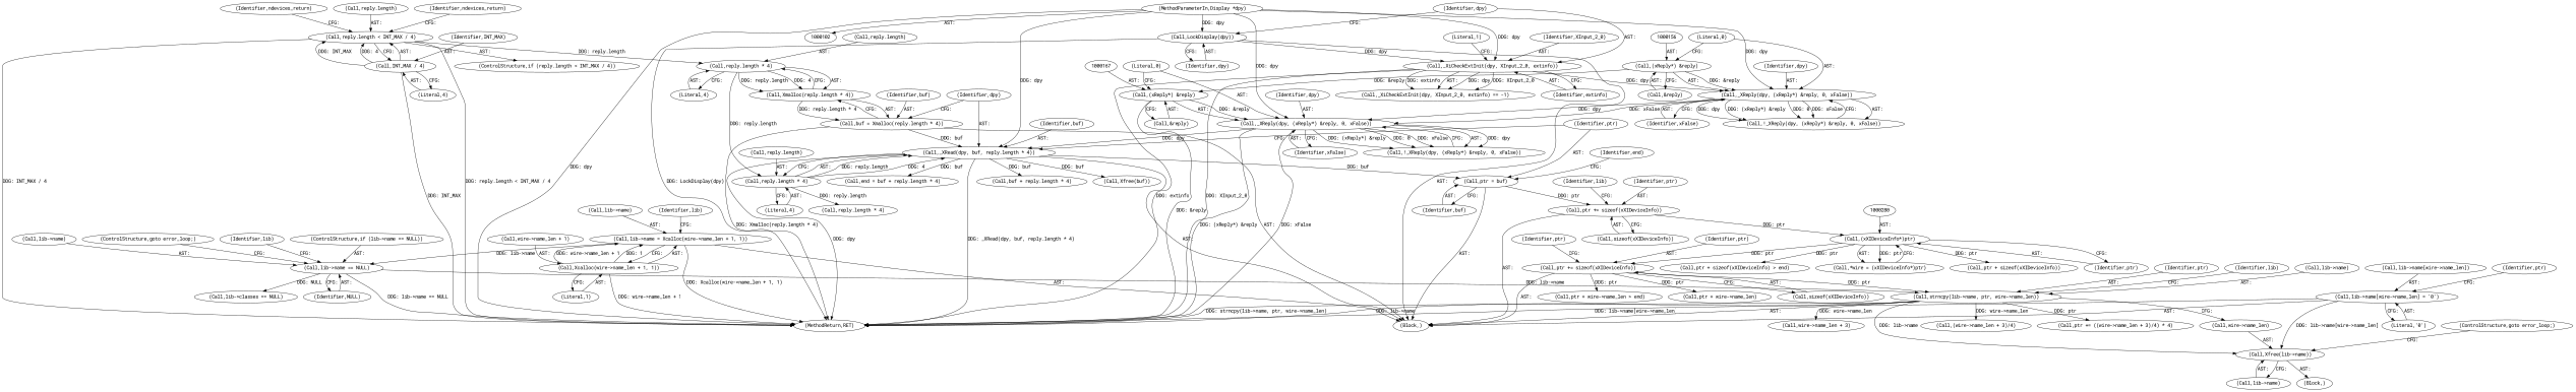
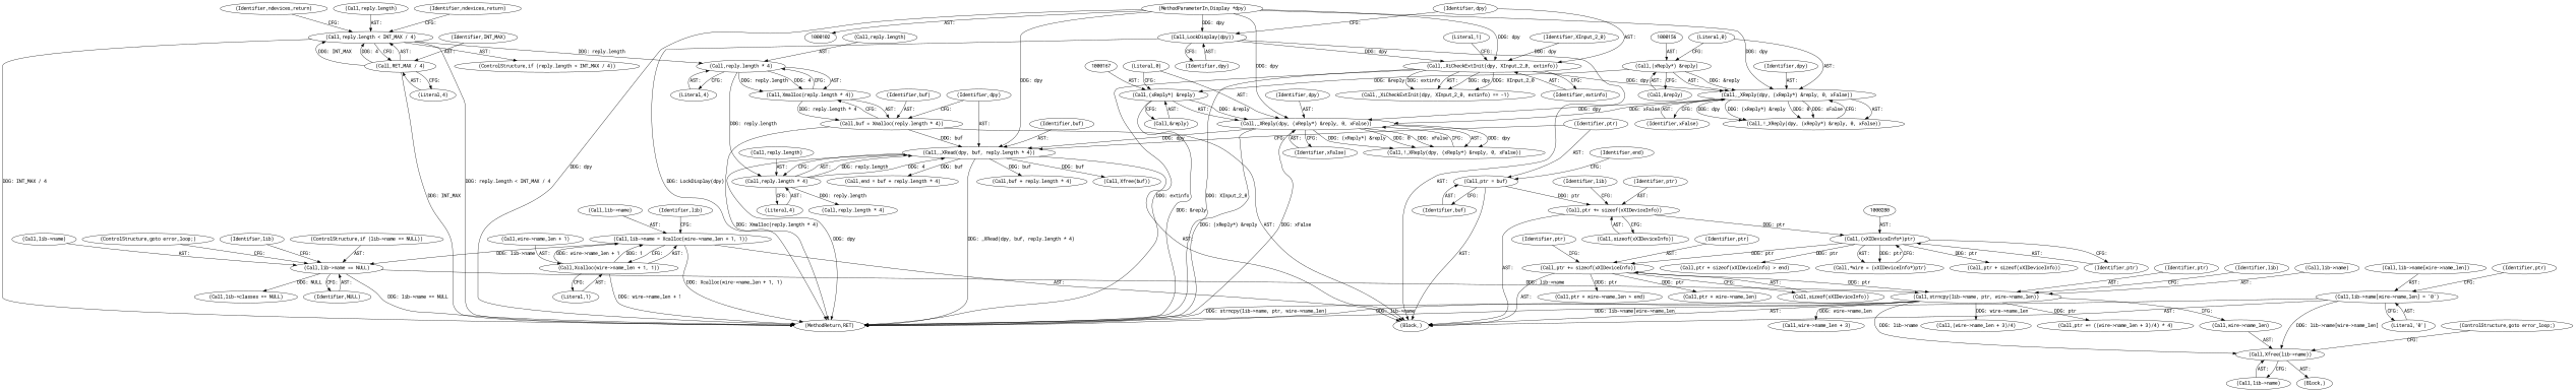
  digraph {
    fontname="Roboto Mono"
    node [fontname="Roboto Mono"]
    edge [fontname="Roboto Mono"]
    n1 [label="(Call,Xfree(lib->name))"]
    n2 [label="(Call,lib->name)"]
    n3 [label="(Block,)"]
    n4 [label="(Call,lib->name[wire->name_len] = '\0')"]
    n5 [label="(MethodReturn,RET)"]
    n6 [label="(Block,)"]
    n7 [label="(Literal,'\0')"]
    n8 [label="(Call,strncpy(lib->name, ptr, wire->name_len))"]
    n9 [label="(Call,(wire->name_len + 3)/4)"]
    n10 [label="(Call,ptr += ((wire->name_len + 3)/4) * 4)"]
    n11 [label="(Call,wire->name_len)"]
    n12 [label="(Call,wire->name_len + 3)"]
    n13 [label="(Call,lib->name == NULL)"]
    n14 [label="(Call,lib->classes == NULL)"]
    n15 [label="(Identifier,NULL)"]
    n16 [label="(ControlStructure,if (lib->name == NULL))"]
    n17 [label="(Call,lib->name = Xcalloc(wire->name_len + 1, 1))"]
    n18 [label="(Call,Xcalloc(wire->name_len + 1, 1))"]
    n19 [label="(Literal,1)"]
    n20 [label="(Call,ptr += sizeof(xXIDeviceInfo))"]
    n21 [label="(Call,sizeof(xXIDeviceInfo))"]
    n22 [label="(Call,ptr + wire->name_len > end)"]
    n23 [label="(Call,ptr + wire->name_len)"]
    n24 [label="(Call,(xXIDeviceInfo*)ptr)"]
    n25 [label="(Call,ptr + sizeof(xXIDeviceInfo) > end)"]
    n26 [label="(Call,*wire = (xXIDeviceInfo*)ptr)"]
    n27 [label="(Call,ptr + sizeof(xXIDeviceInfo))"]
    n28 [label="(Identifier,ptr)"]
    n29 [label="(Call,ptr += sizeof(xXIDeviceInfo))"]
    n30 [label="(Call,sizeof(xXIDeviceInfo))"]
    n31 [label="(Call,ptr = buf)"]
    n32 [label="(Identifier,buf)"]
    n33 [label="(Call,_XRead(dpy, buf, reply.length * 4))"]
    n34 [label="(Call,reply.length * 4)"]
    n35 [label="(Call,buf + reply.length * 4)"]
    n36 [label="(Call,Xfree(buf))"]
    n37 [label="(Call,end = buf + reply.length * 4)"]
    n38 [label="(Literal,4)"]
    n39 [label="(Call,reply.length * 4)"]
    n40 [label="(Call,_XReply(dpy, (xReply*) &reply, 0, xFalse))"]
    n41 [label="(Call,!_XReply(dpy, (xReply*) &reply, 0, xFalse))"]
    n42 [label="(Identifier,xFalse)"]
    n43 [label="(Call,_XReply(dpy, (xReply*) &reply, 0, xFalse))"]
    n44 [label="(Call,!_XReply(dpy, (xReply*) &reply, 0, xFalse))"]
    n45 [label="(Identifier,xFalse)"]
    n46 [label="(Call,_XiCheckExtInit(dpy, XInput_2_0, extinfo))"]
    n47 [label="(Call,_XiCheckExtInit(dpy, XInput_2_0, extinfo) == -1)"]
    n48 [label="(Identifier,extinfo)"]
    n49 [label="(Call,LockDisplay(dpy))"]
    n50 [label="(Identifier,dpy)"]
    n51 [label="(MethodParameterIn,Display *dpy)"]
    1000102
    n53 [label="(Call,(xReply*) &reply)"]
    n54 [label="(Call,(xReply*) &reply)"]
    n55 [label="(Call,&reply)"]
    n56 [label="(Call,&reply)"]
    n57 [label="(Call,buf = Xmalloc(reply.length * 4))"]
    n58 [label="(Call,Xmalloc(reply.length * 4))"]
    n59 [label="(Call,reply.length * 4)"]
    n60 [label="(Literal,4)"]
    n61 [label="(Call,reply.length < INT_MAX / 4)"]
-   n62 [label="(Call,INT_MAX / 4)"]
+   n62 [label="(Call,RET_MAX / 4)"]
    n63 [label="(ControlStructure,if (reply.length < INT_MAX / 4))"]
    n64 [label="(Literal,4)"]
    n65 [label="(Call,reply.length)"]
    n66 [label="(Identifier,XInput_2_0)"]
    n67 [label="(Identifier,ndevices_return)"]
    n68 [label="(Literal,1)"]
    n69 [label="(Identifier,buf)"]
    n70 [label="(Identifier,lib)"]
    n71 [label="(Call,reply.length)"]
    n72 [label="(Identifier,ptr)"]
    n73 [label="(Identifier,lib)"]
    n74 [label="(Identifier,INT_MAX)"]
    n75 [label="(Identifier,buf)"]
    n76 [label="(Call,lib->name)"]
    n77 [label="(Identifier,dpy)"]
    n78 [label="(Identifier,dpy)"]
    n79 [label="(Literal,0)"]
    n80 [label="(Call,lib->name)"]
    n81 [label="(Identifier,ptr)"]
    n82 [label="(Call,lib->name)"]
    n83 [label="(Identifier,end)"]
    n84 [label="(Identifier,dpy)"]
    n85 [label="(ControlStructure,goto error_loop;)"]
    n86 [label="(Call,reply.length)"]
    n87 [label="(Identifier,ndevices_return)"]
    n88 [label="(ControlStructure,goto error_loop;)"]
    n89 [label="(Identifier,ptr)"]
    n90 [label="(Literal,0)"]
    n91 [label="(Identifier,lib)"]
    n92 [label="(Identifier,ptr)"]
    n93 [label="(Identifier,ptr)"]
    n94 [label="(Identifier,ptr)"]
    n95 [label="(Identifier,dpy)"]
    n96 [label="(Call,wire->name_len + 1)"]
    n97 [label="(Identifier,lib)"]
    n98 [label="(Call,lib->name[wire->name_len])"]
    1000280
    1000156
    1000167
    n1 -> n2 [label="CFG: "]
    n1 -> n3 [label="AST: "]
    n2 -> n1 [label="AST: "]
    n4 -> n1 [label="DDG: lib->name[wire->name_len]"]
    n4 -> n5 [label="DDG: lib->name[wire->name_len]"]
    n4 -> n6 [label="AST: "]
    n4 -> n7 [label="CFG: "]
    n7 -> n4 [label="AST: "]
    n8 -> n1 [label="DDG: lib->name"]
    n8 -> n5 [label="DDG: strncpy(lib->name, ptr, wire->name_len)"]
    n8 -> n5 [label="DDG: lib->name"]
    n8 -> n6 [label="AST: "]
    n8 -> n9 [label="DDG: wire->name_len"]
    n8 -> n10 [label="DDG: ptr"]
    n8 -> n11 [label="CFG: "]
    n8 -> n12 [label="DDG: wire->name_len"]
    n11 -> n1 [label="AST: "]
    n13 -> n5 [label="DDG: lib->name == NULL"]
    n13 -> n8 [label="DDG: lib->name"]
    n13 -> n14 [label="DDG: NULL"]
    n13 -> n15 [label="CFG: "]
    n15 -> n13 [label="AST: "]
    n16 -> n13 [label="AST: "]
    n17 -> n5 [label="DDG: Xcalloc(wire->name_len + 1, 1)"]
    n17 -> n6 [label="AST: "]
    n17 -> n13 [label="DDG: lib->name"]
    n17 -> n18 [label="CFG: "]
    n18 -> n5 [label="DDG: wire->name_len + 1"]
    n18 -> n17 [label="AST: "]
    n18 -> n17 [label="DDG: wire->name_len + 1"]
    n18 -> n17 [label="DDG: 1"]
    n18 -> n19 [label="CFG: "]
    n19 -> n18 [label="AST: "]
    n20 -> n6 [label="AST: "]
    n20 -> n8 [label="DDG: ptr"]
    n20 -> n21 [label="CFG: "]
    n20 -> n22 [label="DDG: ptr"]
    n20 -> n23 [label="DDG: ptr"]
    n21 -> n20 [label="AST: "]
    n24 -> n20 [label="DDG: ptr"]
    n24 -> n25 [label="DDG: ptr"]
    n24 -> n26 [label="AST: "]
    n24 -> n26 [label="DDG: ptr"]
    n24 -> n27 [label="DDG: ptr"]
    n24 -> n28 [label="CFG: "]
    n26 -> n24 [label="CFG: "]
    n28 -> n24 [label="AST: "]
    n29 -> n6 [label="AST: "]
    n29 -> n24 [label="DDG: ptr"]
    n29 -> n30 [label="CFG: "]
    n30 -> n29 [label="AST: "]
    n31 -> n6 [label="AST: "]
    n31 -> n29 [label="DDG: ptr"]
    n31 -> n32 [label="CFG: "]
    n32 -> n31 [label="AST: "]
    n33 -> n5 [label="DDG: dpy"]
    n33 -> n5 [label="DDG: _XRead(dpy, buf, reply.length * 4)"]
    n33 -> n6 [label="AST: "]
-   n33 -> n31 [label="DDG: buf"]
    n33 -> n34 [label="CFG: "]
    n33 -> n35 [label="DDG: buf"]
    n33 -> n36 [label="DDG: buf"]
    n33 -> n37 [label="DDG: buf"]
    n34 -> n33 [label="AST: "]
    n34 -> n33 [label="DDG: reply.length"]
    n34 -> n33 [label="DDG: 4"]
    n34 -> n38 [label="CFG: "]
    n34 -> n39 [label="DDG: reply.length"]
    n38 -> n34 [label="AST: "]
    n40 -> n5 [label="DDG: (xReply*) &reply"]
    n40 -> n5 [label="DDG: xFalse"]
    n40 -> n33 [label="DDG: dpy"]
    n40 -> n41 [label="AST: "]
    n40 -> n41 [label="DDG: dpy"]
    n40 -> n41 [label="DDG: (xReply*) &reply"]
    n40 -> n41 [label="DDG: 0"]
    n40 -> n41 [label="DDG: xFalse"]
    n40 -> n42 [label="CFG: "]
    n41 -> n40 [label="CFG: "]
    n42 -> n40 [label="AST: "]
    n43 -> n40 [label="DDG: dpy"]
    n43 -> n40 [label="DDG: xFalse"]
    n43 -> n44 [label="AST: "]
    n43 -> n44 [label="DDG: dpy"]
    n43 -> n44 [label="DDG: (xReply*) &reply"]
    n43 -> n44 [label="DDG: 0"]
    n43 -> n44 [label="DDG: xFalse"]
    n43 -> n45 [label="CFG: "]
    n44 -> n43 [label="CFG: "]
    n45 -> n43 [label="AST: "]
    n46 -> n5 [label="DDG: extinfo"]
    n46 -> n5 [label="DDG: XInput_2_0"]
    n46 -> n43 [label="DDG: dpy"]
    n46 -> n47 [label="AST: "]
    n46 -> n47 [label="DDG: dpy"]
    n46 -> n47 [label="DDG: XInput_2_0"]
    n46 -> n47 [label="DDG: extinfo"]
    n46 -> n48 [label="CFG: "]
    n48 -> n46 [label="AST: "]
    n49 -> n5 [label="DDG: LockDisplay(dpy)"]
    n49 -> n6 [label="AST: "]
    n49 -> n46 [label="DDG: dpy"]
    n49 -> n50 [label="CFG: "]
    n50 -> n49 [label="AST: "]
    n51 -> n5 [label="DDG: dpy"]
    n51 -> n33 [label="DDG: dpy"]
    n51 -> n40 [label="DDG: dpy"]
    n51 -> n43 [label="DDG: dpy"]
    n51 -> n46 [label="DDG: dpy"]
    n51 -> n49 [label="DDG: dpy"]
    n51 -> 1000102 [label="AST: "]
    n53 -> n43 [label="AST: "]
    n53 -> n43 [label="DDG: &reply"]
    n53 -> n54 [label="DDG: &reply"]
    n53 -> n55 [label="CFG: "]
    n54 -> n5 [label="DDG: &reply"]
    n54 -> n40 [label="AST: "]
    n54 -> n40 [label="DDG: &reply"]
    n54 -> n56 [label="CFG: "]
    n55 -> n53 [label="AST: "]
    n56 -> n54 [label="AST: "]
    n57 -> n5 [label="DDG: Xmalloc(reply.length * 4)"]
    n57 -> n6 [label="AST: "]
    n57 -> n33 [label="DDG: buf"]
    n57 -> n58 [label="CFG: "]
    n58 -> n57 [label="AST: "]
    n58 -> n57 [label="DDG: reply.length * 4"]
    n58 -> n59 [label="CFG: "]
    n59 -> n34 [label="DDG: reply.length"]
    n59 -> n58 [label="AST: "]
    n59 -> n58 [label="DDG: reply.length"]
    n59 -> n58 [label="DDG: 4"]
    n59 -> n60 [label="CFG: "]
    n60 -> n59 [label="AST: "]
    n61 -> n5 [label="DDG: INT_MAX / 4"]
    n61 -> n5 [label="DDG: reply.length < INT_MAX / 4"]
    n61 -> n59 [label="DDG: reply.length"]
    n61 -> n62 [label="CFG: "]
    n61 -> n63 [label="AST: "]
    n62 -> n5 [label="DDG: INT_MAX"]
    n62 -> n61 [label="AST: "]
    n62 -> n61 [label="DDG: INT_MAX"]
    n62 -> n61 [label="DDG: 4"]
    n62 -> n64 [label="CFG: "]
    n64 -> n62 [label="AST: "]
    n65 -> n34 [label="AST: "]
-   n66 -> n46 [label="AST: "]
+   n66 -> n46 [label="DDG: dpy"]
    n67 -> n61 [label="CFG: "]
    n68 -> n46 [label="CFG: "]
    n69 -> n57 [label="AST: "]
    n70 -> n29 [label="CFG: "]
    n71 -> n61 [label="AST: "]
    n72 -> n4 [label="CFG: "]
    n73 -> n8 [label="CFG: "]
    n74 -> n62 [label="AST: "]
    n75 -> n33 [label="AST: "]
    n76 -> n13 [label="AST: "]
    n77 -> n40 [label="AST: "]
    n78 -> n46 [label="AST: "]
    n78 -> n49 [label="CFG: "]
    n79 -> n43 [label="AST: "]
    n79 -> n53 [label="CFG: "]
    n80 -> n17 [label="AST: "]
    n81 -> n31 [label="AST: "]
    n81 -> n33 [label="CFG: "]
    n82 -> n8 [label="AST: "]
    n83 -> n31 [label="CFG: "]
    n84 -> n43 [label="AST: "]
    n85 -> n1 [label="CFG: "]
    n86 -> n59 [label="AST: "]
    n87 -> n61 [label="CFG: "]
    n88 -> n13 [label="CFG: "]
    n89 -> n20 [label="AST: "]
    n90 -> n40 [label="AST: "]
    n90 -> n54 [label="CFG: "]
    n91 -> n13 [label="CFG: "]
    n92 -> n20 [label="CFG: "]
    n93 -> n29 [label="AST: "]
    n94 -> n8 [label="AST: "]
    n95 -> n33 [label="AST: "]
    n95 -> n57 [label="CFG: "]
    n96 -> n18 [label="AST: "]
    n97 -> n17 [label="CFG: "]
    n98 -> n4 [label="AST: "]
    1000280 -> n24 [label="AST: "]
    1000156 -> n53 [label="AST: "]
    1000167 -> n54 [label="AST: "]
  }
